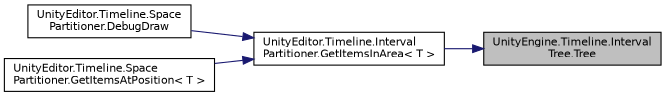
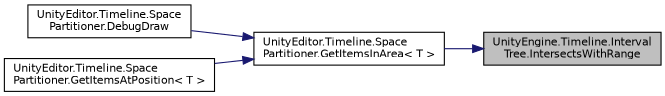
  digraph {
    rankdir=RL
    node [color=black fillcolor=white fontname=Helvetica fontsize=10 shape=record style=filled]
    edge [color=midnightblue dir=back fontname=Helvetica fontsize=10 labelfontname=Helvetica labelfontsize=10 style=solid]
-   n1 [fillcolor=grey75 fontcolor=black height=0.2 label="UnityEngine.Timeline.Interval\lTree.Tree" width=0.4]
-   n2 [height=0.2 label="UnityEditor.Timeline.Interval\lPartitioner.GetItemsInArea\< T \>" width=0.4]
+   n1 [fillcolor=grey75 fontcolor=black height=0.2 label="UnityEngine.Timeline.Interval\lTree.IntersectsWithRange" width=0.4]
+   n2 [height=0.2 label="UnityEditor.Timeline.Space\lPartitioner.GetItemsInArea\< T \>" width=0.4]
    n3 [height=0.2 label="UnityEditor.Timeline.Space\lPartitioner.DebugDraw" width=0.4]
    n4 [height=0.2 label="UnityEditor.Timeline.Space\lPartitioner.GetItemsAtPosition\< T \>" width=0.4]
    n1 -> n2
    n2 -> n3
    n2 -> n4
  }
